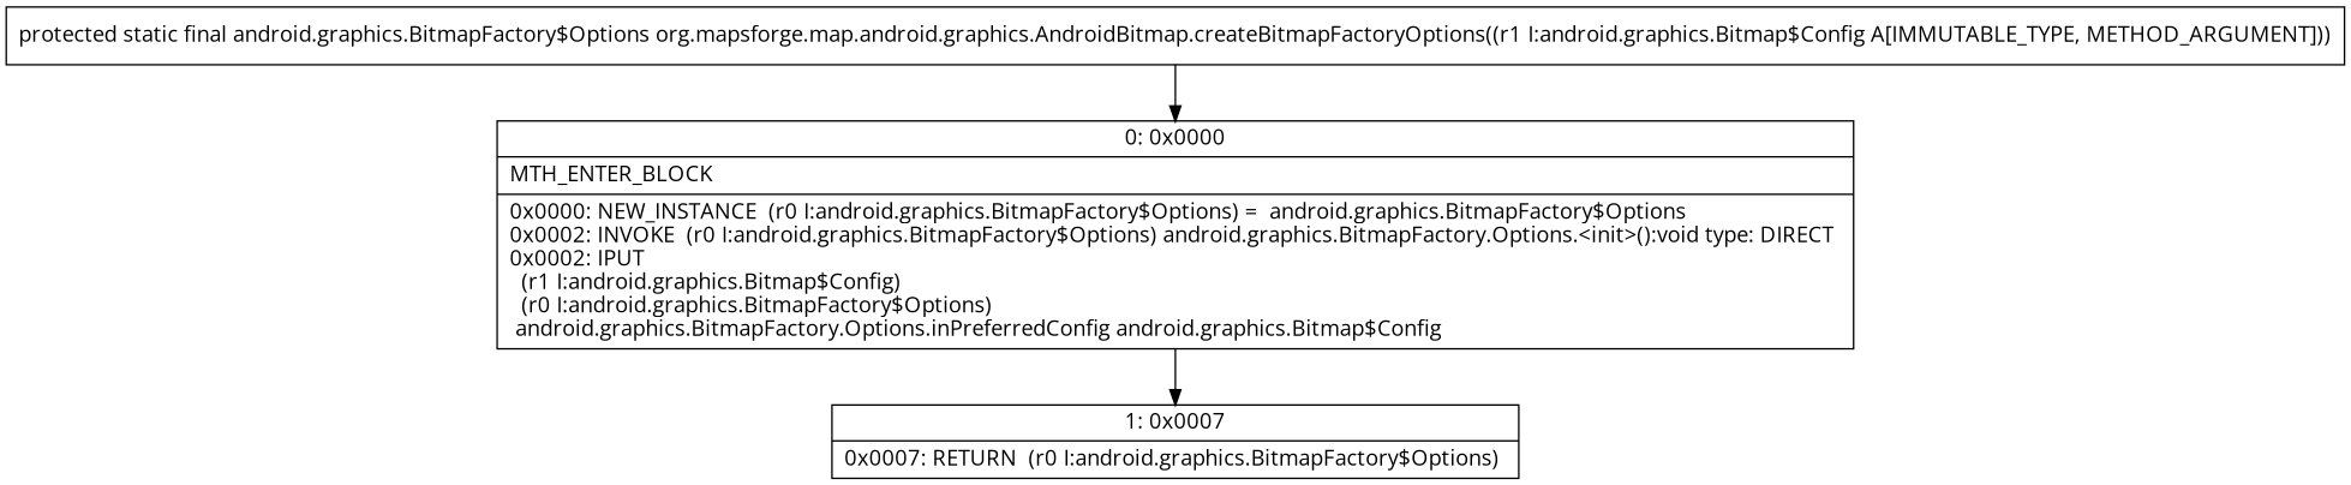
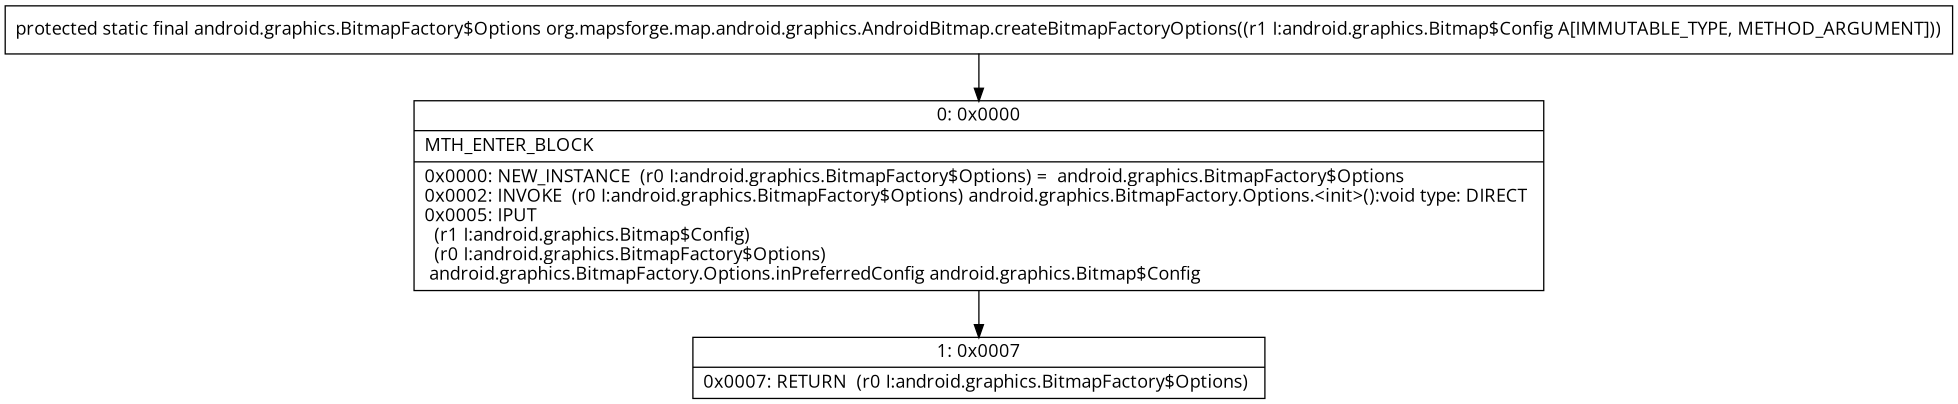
  digraph {
    fontname="Open Sans"
    node [shape=record fontname="Open Sans"]
    edge [fontname="Open Sans"]
-   n1 [label="{0\:\ 0x0000|MTH_ENTER_BLOCK\l|0x0000: NEW_INSTANCE  (r0 I:android.graphics.BitmapFactory$Options) =  android.graphics.BitmapFactory$Options \l0x0002: INVOKE  (r0 I:android.graphics.BitmapFactory$Options) android.graphics.BitmapFactory.Options.\<init\>():void type: DIRECT \l0x0002: IPUT  \l  (r1 I:android.graphics.Bitmap$Config)\l  (r0 I:android.graphics.BitmapFactory$Options)\l android.graphics.BitmapFactory.Options.inPreferredConfig android.graphics.Bitmap$Config \l}"]
+   n1 [label="{0\:\ 0x0000|MTH_ENTER_BLOCK\l|0x0000: NEW_INSTANCE  (r0 I:android.graphics.BitmapFactory$Options) =  android.graphics.BitmapFactory$Options \l0x0002: INVOKE  (r0 I:android.graphics.BitmapFactory$Options) android.graphics.BitmapFactory.Options.\<init\>():void type: DIRECT \l0x0005: IPUT  \l  (r1 I:android.graphics.Bitmap$Config)\l  (r0 I:android.graphics.BitmapFactory$Options)\l android.graphics.BitmapFactory.Options.inPreferredConfig android.graphics.Bitmap$Config \l}"]
    n2 [label="{1\:\ 0x0007|0x0007: RETURN  (r0 I:android.graphics.BitmapFactory$Options) \l}"]
    n3 [label="{protected static final android.graphics.BitmapFactory$Options org.mapsforge.map.android.graphics.AndroidBitmap.createBitmapFactoryOptions((r1 I:android.graphics.Bitmap$Config A[IMMUTABLE_TYPE, METHOD_ARGUMENT])) }"]
    n1 -> n2
    n3 -> n1
  }
